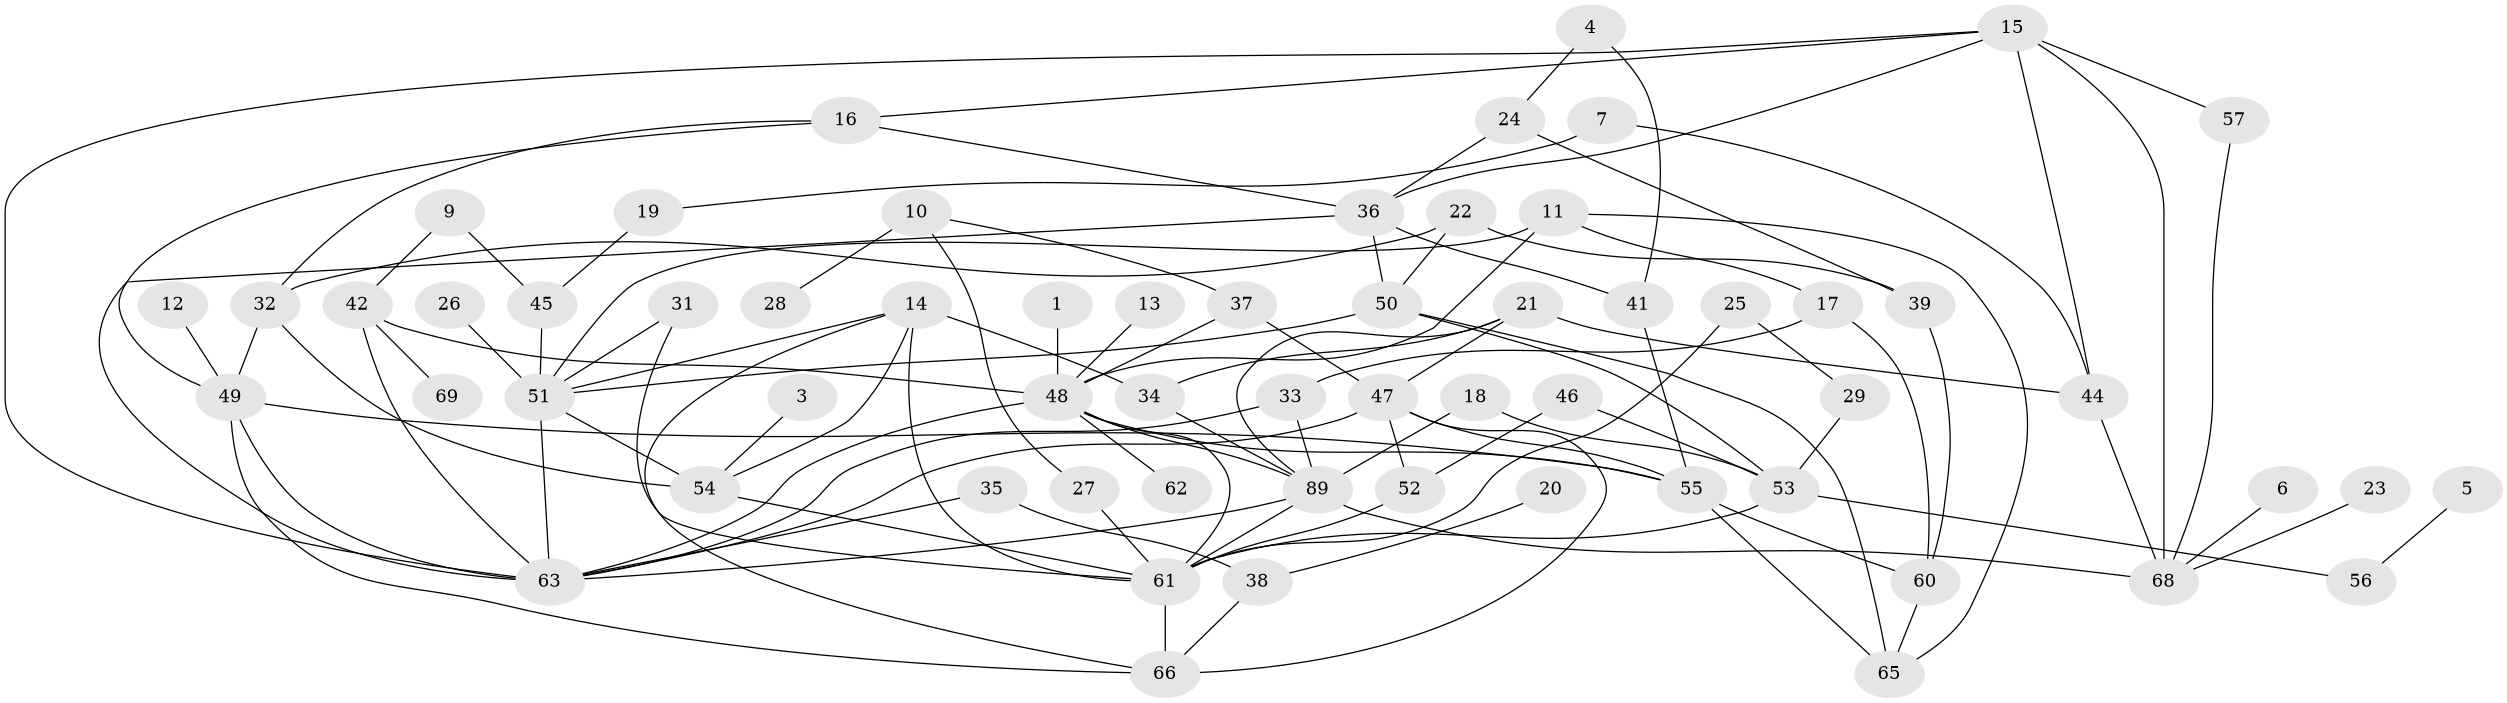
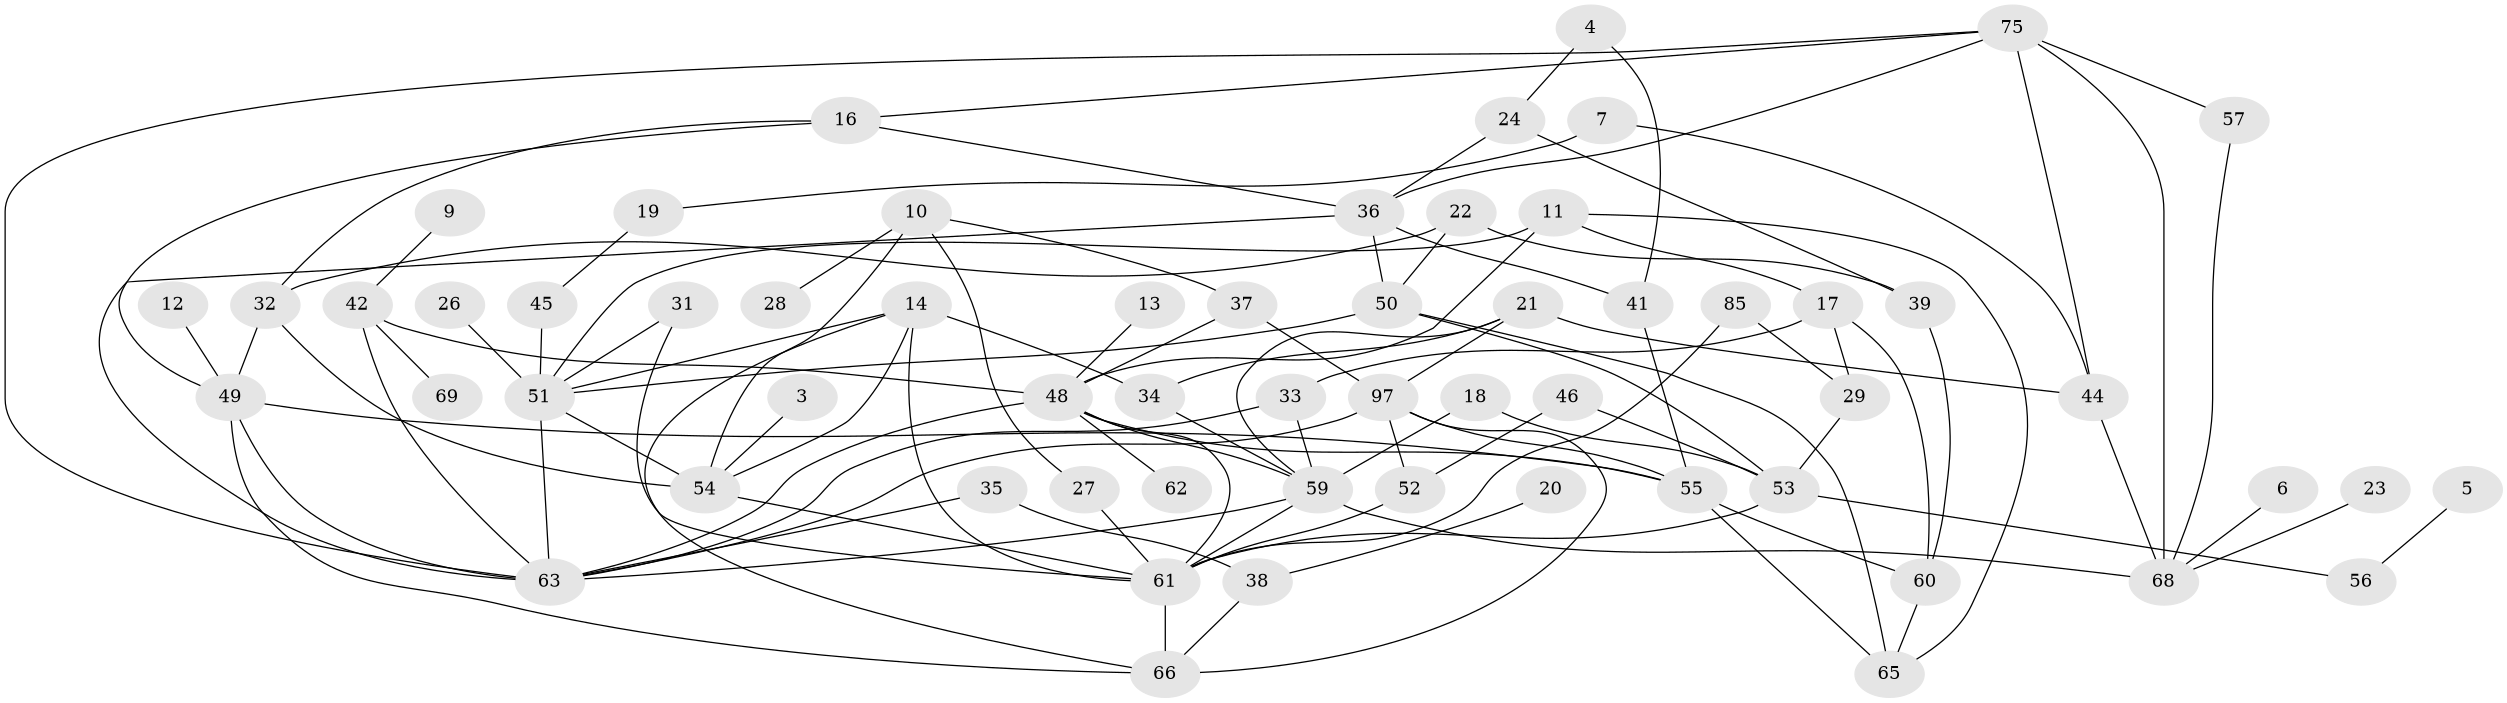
  graph {
    node [color=gray90 style=filled]
    edge [weight=1.0]
-   1
    48
    61
    63
-   59 [label=89]
+   59
    55
    62
    19
    45
    3
    54
    4
    24
    41
    36
    39
    5
    56
    6
    68
    7
    44
    9
    42
    69
    51
    10
    27
    28
    37
-   47
+   47 [label=97]
    11
    17
    65
    29
    33
    60
    12
    49
    66
    13
    14
    34
-   15
+   15 [label=75]
    16
    57
    32
    50
    53
    18
    20
    38
    21
    52
    22
    23
-   25
+   25 [label=85]
    26
    31
    35
    46
-   1 -- 48
    48 -- 61
    48 -- 63
    48 -- 59
    48 -- 55
    48 -- 62
    61 -- 66
    59 -- 61
    59 -- 63
    59 -- 68 [weight=2.0]
    55 -- 65
    55 -- 60
    19 -- 45
    45 -- 51
    3 -- 54
    54 -- 61
    4 -- 24
    4 -- 41
    24 -- 36
    24 -- 39
    41 -- 55
    36 -- 63
    36 -- 41
    36 -- 50
    39 -- 60
    5 -- 56
    6 -- 68
    7 -- 19
    7 -- 44
    44 -- 68
-   9 -- 45
    9 -- 42
    42 -- 48
    42 -- 63
    42 -- 69
    51 -- 63
    51 -- 54
+   10 -- 54
    10 -- 27
    10 -- 28
    10 -- 37
    27 -- 61
    37 -- 48
    37 -- 47
    47 -- 63
    47 -- 55
    47 -- 66
    47 -- 52
    11 -- 48
    11 -- 51
    11 -- 17
    11 -- 65
+   17 -- 29
    17 -- 33
    17 -- 60
    29 -- 53
    33 -- 63
    33 -- 59
    60 -- 65
    12 -- 49 [weight=2.0]
    49 -- 63
    49 -- 55
    49 -- 66
    13 -- 48
    14 -- 61
    14 -- 54
    14 -- 51
    14 -- 66
    14 -- 34
    34 -- 59
    15 -- 63
    15 -- 36
    15 -- 68
    15 -- 44
    15 -- 16
    15 -- 57
    16 -- 36
    16 -- 49
    16 -- 32
    57 -- 68
    32 -- 54
    32 -- 49
    50 -- 51
    50 -- 65
    50 -- 53 [weight=2.0]
    53 -- 61
    53 -- 56
    18 -- 59
    18 -- 53
    20 -- 38
    38 -- 66
    21 -- 59
    21 -- 44
    21 -- 47
    21 -- 34
    52 -- 61
    22 -- 39
    22 -- 32
    22 -- 50
    23 -- 68
    25 -- 61
    25 -- 29
    26 -- 51
    31 -- 61
    31 -- 51
    35 -- 63
    35 -- 38
    46 -- 53
    46 -- 52
  }
